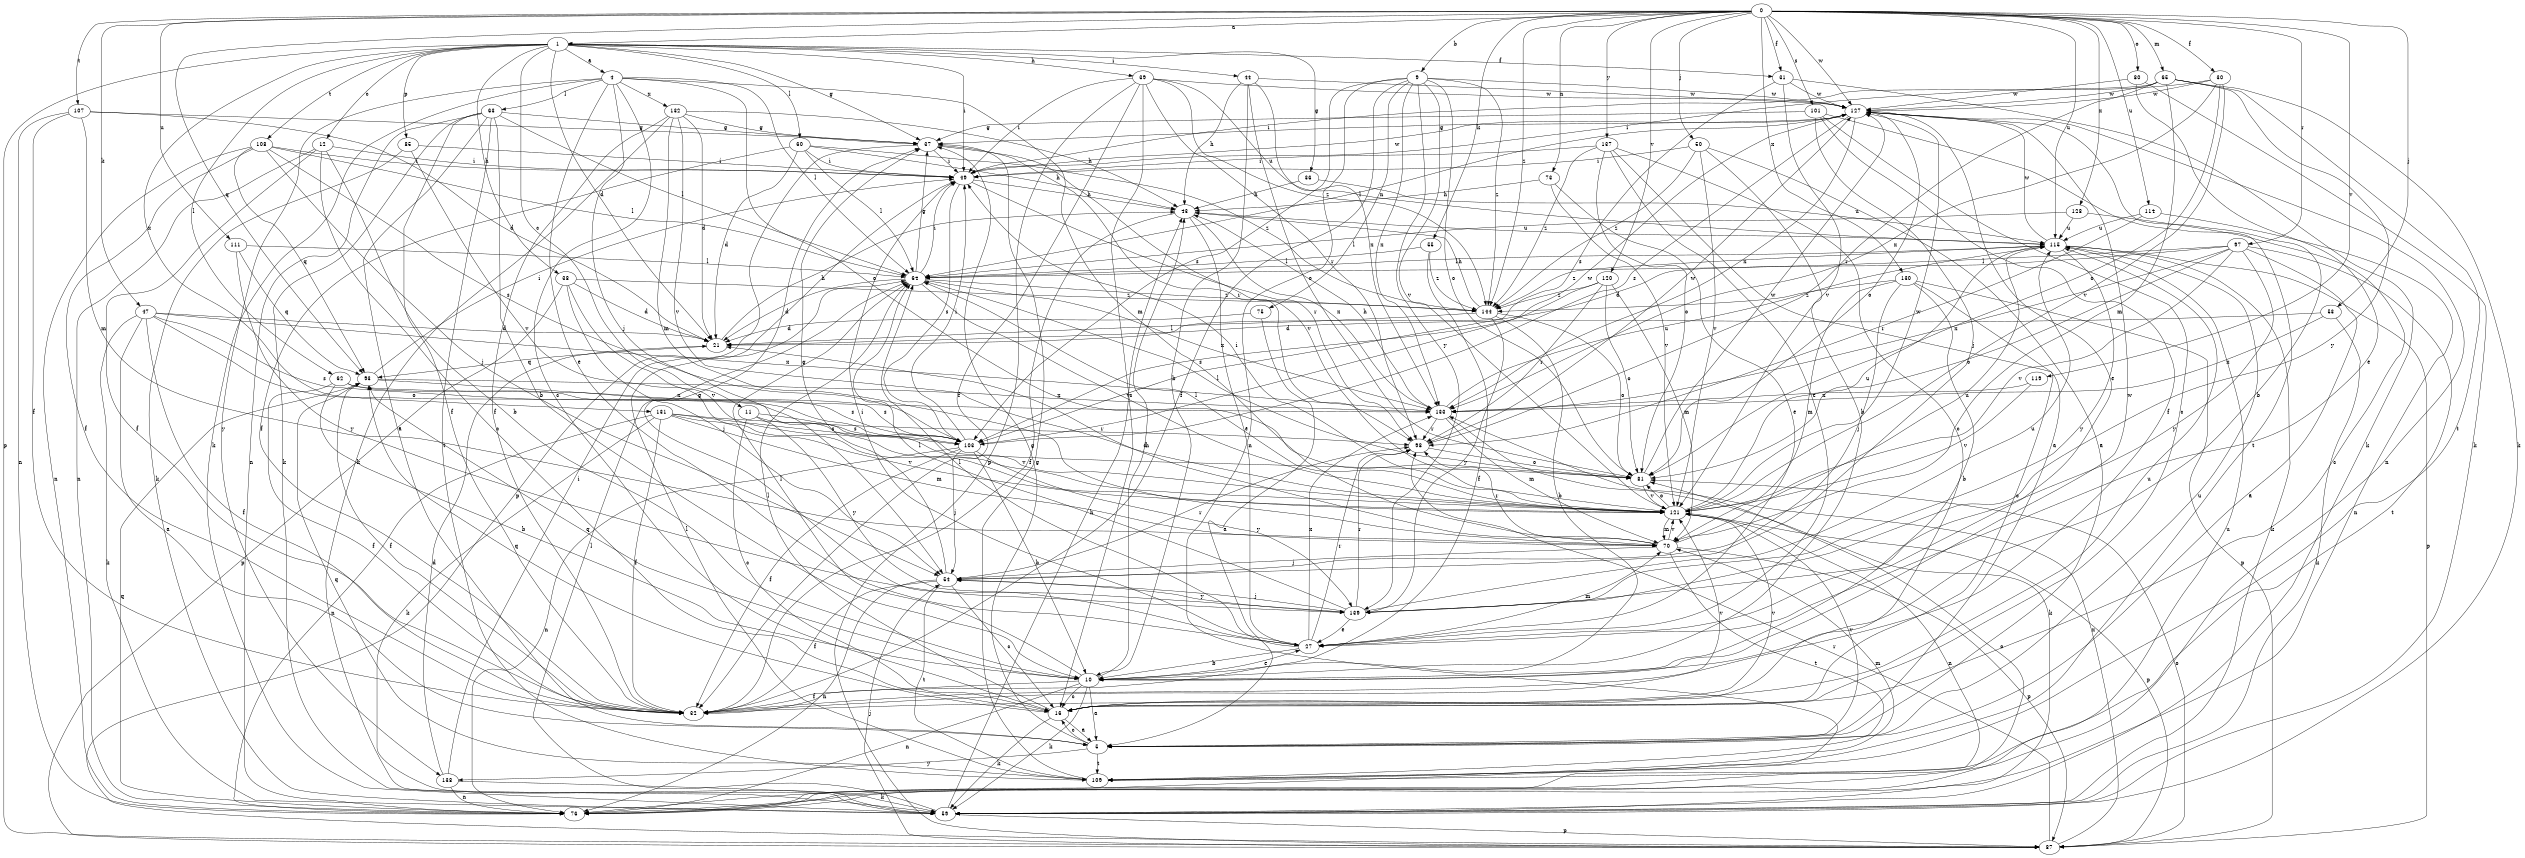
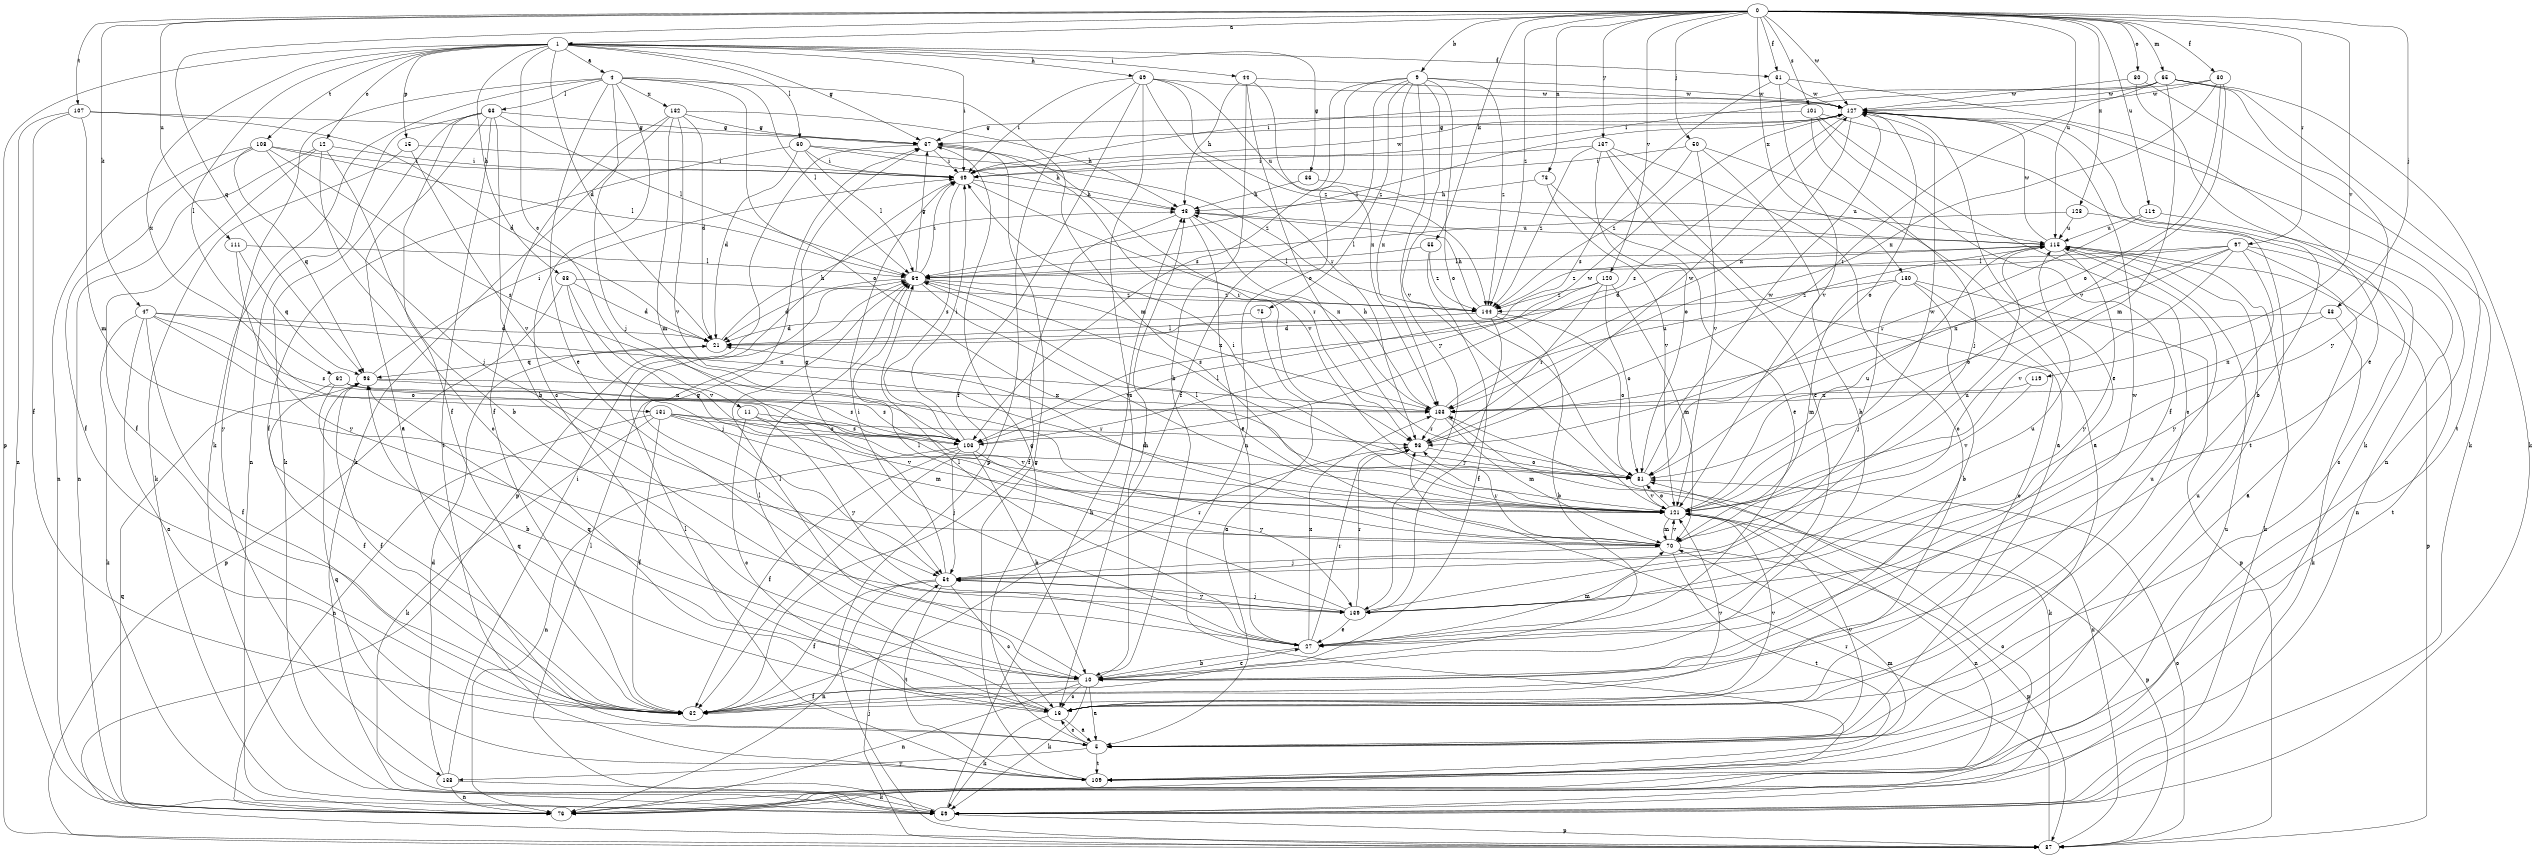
  strict digraph {
    0
    1
    9
    30
    31
    50
    53
    55
    n9 [label=47]
    65
    73
    80
    93
    97
    101
    107
    111
    114
    115
    119
    120
    127
    128
    130
    137
    144
    4
    11
    12
    21
    36
    37
    38
    39
    44
    49
    60
    62
-   85
+   85 [label=15]
    87
    108
    131
    81
    121
    32
    75
    76
    103
    133
    139
    59
    5
    10
    64
    70
    109
    98
    27
    43
    16
    54
    63
    132
    138
    0 -> 1 [label=a]
    0 -> 9 [label=b]
    0 -> 30 [label=f]
    0 -> 31 [label=f]
    0 -> 50 [label=j]
    0 -> 53 [label=j]
    0 -> 55 [label=k]
    0 -> n9 [label=k]
    0 -> 65 [label=m]
    0 -> 73 [label=n]
    0 -> 80 [label=o]
    0 -> 93 [label=q]
    0 -> 97 [label=r]
    0 -> 101 [label=s]
    0 -> 107 [label=t]
    0 -> 111 [label=u]
    0 -> 114 [label=u]
    0 -> 115 [label=u]
    0 -> 119 [label=v]
    0 -> 120 [label=v]
    0 -> 127 [label=w]
    0 -> 128 [label=x]
    0 -> 130 [label=x]
    0 -> 137 [label=y]
    0 -> 144 [label=z]
    1 -> 31 [label=f]
    1 -> 4 [label=a]
    1 -> 11 [label=c]
    1 -> 12 [label=c]
    1 -> 21 [label=d]
    1 -> 36 [label=g]
    1 -> 37 [label=g]
    1 -> 38 [label=h]
    1 -> 39 [label=h]
    1 -> 44 [label=i]
    1 -> 49 [label=i]
    1 -> 60 [label=l]
    1 -> 62 [label=l]
    1 -> 85 [label=p]
    1 -> 87 [label=p]
    1 -> 108 [label=t]
    1 -> 131 [label=x]
    9 -> 127 [label=w]
    9 -> 144 [label=z]
    9 -> 81 [label=o]
    9 -> 121 [label=v]
    9 -> 32 [label=f]
-   9 -> 75 [label=n]
+   9 -> 75 [label=z]
    9 -> 76 [label=n]
    9 -> 103 [label=s]
    9 -> 133 [label=x]
    9 -> 139 [label=y]
    30 -> 127 [label=w]
    30 -> 49 [label=i]
    30 -> 81 [label=o]
    30 -> 121 [label=v]
    30 -> 133 [label=x]
    31 -> 127 [label=w]
    31 -> 121 [label=v]
    31 -> 103 [label=s]
    31 -> 59 [label=k]
    50 -> 144 [label=z]
    50 -> 49 [label=i]
    50 -> 121 [label=v]
    50 -> 5 [label=a]
    50 -> 10 [label=b]
    53 -> 21 [label=d]
    53 -> 133 [label=x]
    53 -> 59 [label=k]
    55 -> 144 [label=z]
    55 -> 32 [label=f]
    55 -> 64 [label=l]
    n9 -> 21 [label=d]
    n9 -> 81 [label=o]
    n9 -> 32 [label=f]
    n9 -> 103 [label=s]
    n9 -> 133 [label=x]
    n9 -> 59 [label=k]
    n9 -> 5 [label=a]
    65 -> 127 [label=w]
    65 -> 49 [label=i]
    65 -> 139 [label=y]
    65 -> 59 [label=k]
    65 -> 70 [label=m]
    65 -> 109 [label=t]
    65 -> 98 [label=r]
    73 -> 121 [label=v]
    73 -> 27 [label=e]
    73 -> 43 [label=h]
    80 -> 127 [label=w]
    80 -> 59 [label=k]
    80 -> 27 [label=e]
    93 -> 49 [label=i]
    93 -> 32 [label=f]
    93 -> 103 [label=s]
    93 -> 133 [label=x]
    97 -> 21 [label=d]
    97 -> 81 [label=o]
    97 -> 121 [label=v]
    97 -> 133 [label=x]
    97 -> 139 [label=y]
    97 -> 5 [label=a]
    97 -> 64 [label=l]
    97 -> 109 [label=t]
    101 -> 37 [label=g]
    101 -> 32 [label=f]
    101 -> 109 [label=t]
    101 -> 16 [label=c]
    101 -> 54 [label=j]
    107 -> 21 [label=d]
    107 -> 37 [label=g]
    107 -> 32 [label=f]
    107 -> 76 [label=n]
    107 -> 70 [label=m]
    111 -> 93 [label=q]
    111 -> 139 [label=y]
    111 -> 64 [label=l]
    114 -> 115 [label=u]
    114 -> 76 [label=n]
    114 -> 98 [label=r]
    115 -> 127 [label=w]
    115 -> 144 [label=z]
    115 -> 87 [label=p]
    115 -> 139 [label=y]
    115 -> 59 [label=k]
    115 -> 64 [label=l]
    119 -> 121 [label=v]
    119 -> 133 [label=x]
    120 -> 144 [label=z]
    120 -> 81 [label=o]
    120 -> 103 [label=s]
    120 -> 70 [label=m]
    120 -> 98 [label=r]
    127 -> 37 [label=g]
    127 -> 81 [label=o]
    127 -> 76 [label=n]
    127 -> 103 [label=s]
    127 -> 133 [label=x]
    127 -> 10 [label=b]
    127 -> 64 [label=l]
    127 -> 27 [label=e]
    128 -> 115 [label=u]
    128 -> 64 [label=l]
    128 -> 16 [label=c]
    130 -> 144 [label=z]
    130 -> 87 [label=p]
    130 -> 10 [label=b]
    130 -> 70 [label=m]
    130 -> 16 [label=c]
    130 -> 54 [label=j]
    137 -> 144 [label=z]
    137 -> 49 [label=i]
    137 -> 81 [label=o]
    137 -> 5 [label=a]
    137 -> 27 [label=e]
    137 -> 16 [label=c]
    144 -> 21 [label=l]
    144 -> 81 [label=o]
    144 -> 139 [label=y]
    144 -> 10 [label=b]
    144 -> 43 [label=h]
    4 -> 81 [label=o]
    4 -> 59 [label=k]
    4 -> 64 [label=l]
    4 -> 70 [label=m]
    4 -> 27 [label=e]
    4 -> 16 [label=c]
    4 -> 54 [label=j]
    4 -> 63 [label=l]
    4 -> 132 [label=x]
    4 -> 138 [label=y]
    11 -> 121 [label=v]
    11 -> 103 [label=s]
    11 -> 139 [label=y]
    11 -> 16 [label=c]
    12 -> 49 [label=i]
    12 -> 32 [label=f]
    12 -> 76 [label=n]
    12 -> 10 [label=b]
    12 -> 16 [label=c]
    21 -> 93 [label=q]
    21 -> 43 [label=h]
    36 -> 115 [label=u]
    36 -> 43 [label=h]
    37 -> 49 [label=i]
    37 -> 87 [label=p]
    37 -> 121 [label=v]
    37 -> 98 [label=r]
    38 -> 144 [label=z]
    38 -> 21 [label=d]
    38 -> 87 [label=p]
    38 -> 121 [label=v]
    38 -> 54 [label=j]
    39 -> 115 [label=u]
    39 -> 127 [label=w]
    39 -> 144 [label=z]
    39 -> 49 [label=i]
    39 -> 87 [label=p]
    39 -> 32 [label=f]
    39 -> 98 [label=r]
    39 -> 16 [label=c]
    44 -> 127 [label=w]
    44 -> 81 [label=o]
    44 -> 133 [label=x]
    44 -> 10 [label=b]
    44 -> 43 [label=h]
    49 -> 127 [label=w]
    49 -> 103 [label=s]
    49 -> 98 [label=r]
    49 -> 43 [label=h]
    60 -> 144 [label=z]
    60 -> 21 [label=d]
    60 -> 49 [label=i]
    60 -> 32 [label=f]
    60 -> 64 [label=l]
    60 -> 43 [label=h]
    62 -> 32 [label=f]
    62 -> 103 [label=s]
    62 -> 133 [label=x]
    62 -> 10 [label=b]
    85 -> 49 [label=i]
    85 -> 121 [label=v]
    85 -> 59 [label=k]
    87 -> 81 [label=o]
    87 -> 133 [label=x]
    87 -> 98 [label=r]
    87 -> 54 [label=j]
    108 -> 93 [label=q]
    108 -> 49 [label=i]
    108 -> 32 [label=f]
    108 -> 76 [label=n]
    108 -> 103 [label=s]
    108 -> 64 [label=l]
    108 -> 54 [label=j]
    131 -> 121 [label=v]
    131 -> 32 [label=f]
    131 -> 76 [label=n]
    131 -> 103 [label=s]
    131 -> 59 [label=k]
    131 -> 70 [label=m]
    131 -> 98 [label=r]
    81 -> 127 [label=w]
    81 -> 121 [label=v]
    81 -> 64 [label=l]
    121 -> 115 [label=u]
    121 -> 127 [label=w]
    121 -> 49 [label=i]
    121 -> 87 [label=p]
    121 -> 81 [label=o]
    121 -> 76 [label=n]
    121 -> 64 [label=l]
    121 -> 70 [label=m]
    32 -> 115 [label=u]
    32 -> 121 [label=v]
    75 -> 21 [label=d]
    75 -> 5 [label=a]
    76 -> 93 [label=q]
    76 -> 115 [label=u]
    76 -> 81 [label=o]
    103 -> 127 [label=w]
    103 -> 49 [label=i]
    103 -> 32 [label=f]
    103 -> 76 [label=n]
    103 -> 139 [label=y]
    103 -> 10 [label=b]
    103 -> 54 [label=j]
    133 -> 115 [label=u]
    133 -> 59 [label=k]
    133 -> 70 [label=m]
    133 -> 98 [label=r]
    133 -> 43 [label=h]
    139 -> 115 [label=u]
    139 -> 64 [label=l]
    139 -> 98 [label=r]
    139 -> 27 [label=e]
    139 -> 54 [label=j]
    59 -> 87 [label=p]
    59 -> 64 [label=l]
    59 -> 43 [label=h]
    5 -> 115 [label=u]
    5 -> 37 [label=g]
    5 -> 121 [label=v]
    5 -> 109 [label=t]
    5 -> 16 [label=c]
    5 -> 138 [label=y]
    10 -> 93 [label=q]
    10 -> 127 [label=w]
    10 -> 32 [label=f]
    10 -> 76 [label=n]
    10 -> 59 [label=k]
    10 -> 5 [label=a]
    10 -> 64 [label=l]
    10 -> 27 [label=e]
    10 -> 43 [label=h]
    10 -> 16 [label=c]
    64 -> 144 [label=z]
    64 -> 21 [label=d]
    64 -> 37 [label=g]
    64 -> 49 [label=i]
    64 -> 121 [label=v]
    64 -> 133 [label=x]
    70 -> 115 [label=u]
    70 -> 21 [label=d]
    70 -> 87 [label=p]
    70 -> 121 [label=v]
    70 -> 109 [label=t]
    70 -> 98 [label=r]
    70 -> 54 [label=j]
    109 -> 93 [label=q]
    109 -> 37 [label=g]
    109 -> 64 [label=l]
    109 -> 70 [label=m]
    98 -> 127 [label=w]
    98 -> 81 [label=o]
    27 -> 37 [label=g]
    27 -> 49 [label=i]
    27 -> 133 [label=x]
    27 -> 10 [label=b]
    27 -> 64 [label=l]
    27 -> 70 [label=m]
    27 -> 98 [label=r]
    43 -> 115 [label=u]
    43 -> 32 [label=f]
    43 -> 133 [label=x]
    43 -> 27 [label=e]
    16 -> 93 [label=q]
    16 -> 121 [label=v]
    16 -> 59 [label=k]
    16 -> 5 [label=a]
    16 -> 64 [label=l]
    54 -> 37 [label=g]
    54 -> 32 [label=f]
    54 -> 76 [label=n]
    54 -> 139 [label=y]
    54 -> 109 [label=t]
    54 -> 98 [label=r]
    54 -> 16 [label=c]
    63 -> 37 [label=g]
    63 -> 32 [label=f]
    63 -> 76 [label=n]
    63 -> 59 [label=k]
    63 -> 5 [label=a]
    63 -> 10 [label=b]
    63 -> 64 [label=l]
    63 -> 109 [label=t]
    132 -> 21 [label=d]
    132 -> 37 [label=g]
    132 -> 121 [label=v]
    132 -> 32 [label=f]
    132 -> 59 [label=k]
    132 -> 70 [label=m]
    132 -> 43 [label=h]
    138 -> 21 [label=d]
    138 -> 49 [label=i]
    138 -> 76 [label=n]
    138 -> 59 [label=k]
  }
